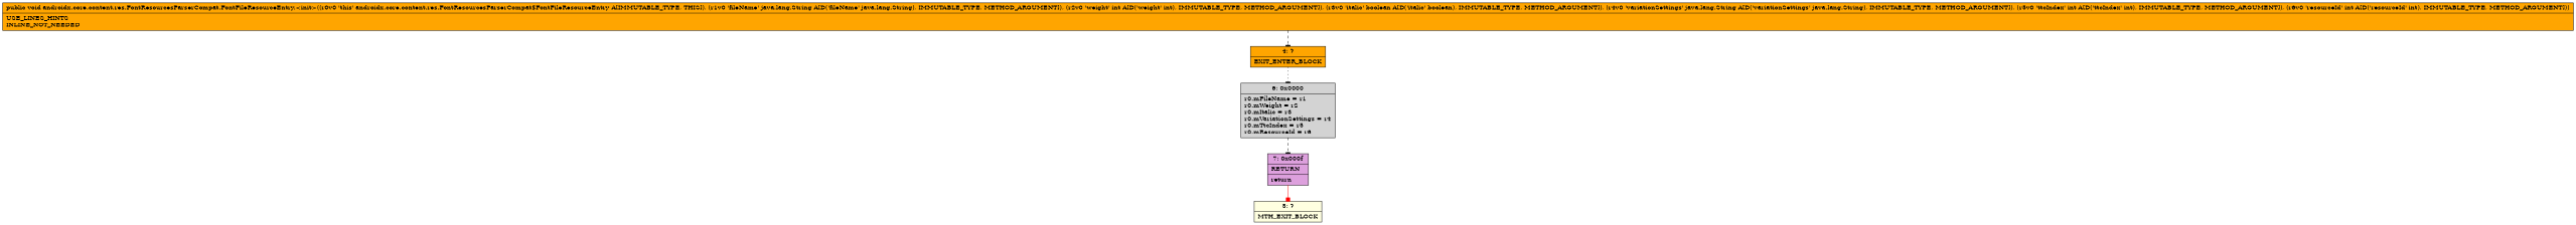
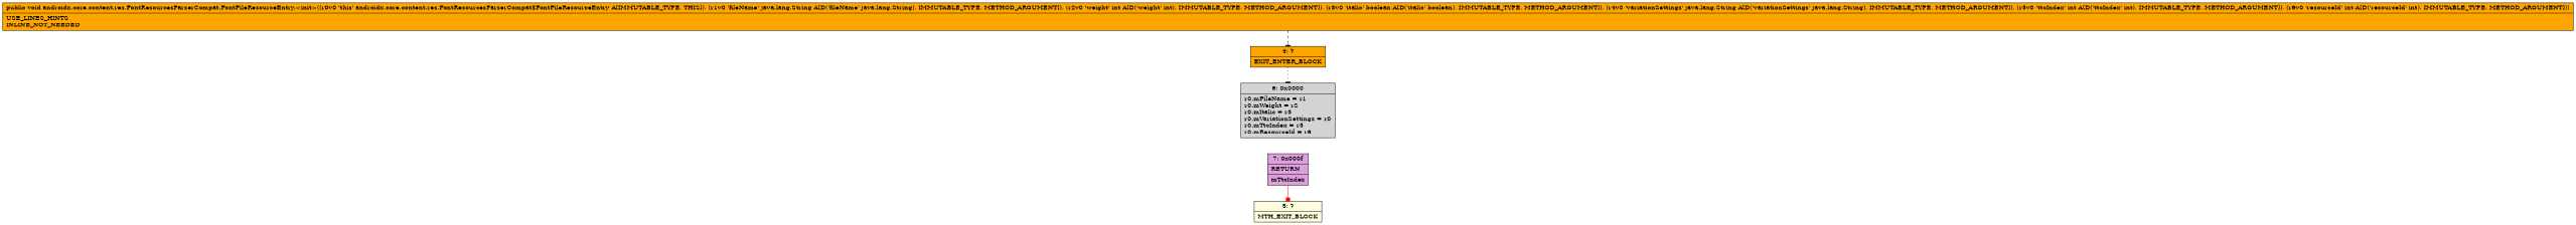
  digraph {
    node [fillcolor=orange shape=record style=filled]
    edge [arrowhead=tee color=black style=dashed]
    n1 [label="{4\:\ ?|EXIT_ENTER_BLOCK\l}"]
-   n2 [fillcolor=lightgrey label="{6\:\ 0x0000|r0.mFileName = r1\lr0.mWeight = r2\lr0.mItalic = r3\lr0.mVariationSettings = r4\lr0.mTtcIndex = r5\lr0.mResourceId = r6\l}"]
-   n3 [fillcolor=plum label="{7\:\ 0x000f|RETURN\l|return\l}"]
+   n2 [fillcolor=lightgrey label="{6\:\ 0x0000|r0.mFileName = r1\lr0.mWeight = r2\lr0.mItalic = r3\lr0.mVariationSettings = r0\lr0.mTtcIndex = r5\lr0.mResourceId = r6\l}"]
+   n3 [fillcolor=plum label="{7\:\ 0x000f|RETURN\l|mTtcIndex\l}"]
    n4 [fillcolor=lightyellow label="{5\:\ ?|MTH_EXIT_BLOCK\l}"]
    n5 [label="{public void androidx.core.content.res.FontResourcesParserCompat.FontFileResourceEntry.\<init\>((r0v0 'this' androidx.core.content.res.FontResourcesParserCompat$FontFileResourceEntry A[IMMUTABLE_TYPE, THIS]), (r1v0 'fileName' java.lang.String A[D('fileName' java.lang.String), IMMUTABLE_TYPE, METHOD_ARGUMENT]), (r2v0 'weight' int A[D('weight' int), IMMUTABLE_TYPE, METHOD_ARGUMENT]), (r3v0 'italic' boolean A[D('italic' boolean), IMMUTABLE_TYPE, METHOD_ARGUMENT]), (r4v0 'variationSettings' java.lang.String A[D('variationSettings' java.lang.String), IMMUTABLE_TYPE, METHOD_ARGUMENT]), (r5v0 'ttcIndex' int A[D('ttcIndex' int), IMMUTABLE_TYPE, METHOD_ARGUMENT]), (r6v0 'resourceId' int A[D('resourceId' int), IMMUTABLE_TYPE, METHOD_ARGUMENT]))  | USE_LINES_HINTS\lINLINE_NOT_NEEDED\l}"]
    n1 -> n2 [style=dotted]
-   n2 -> n3
    n3 -> n4 [arrowhead=box color=red style=solid]
    n5 -> n1
  }
